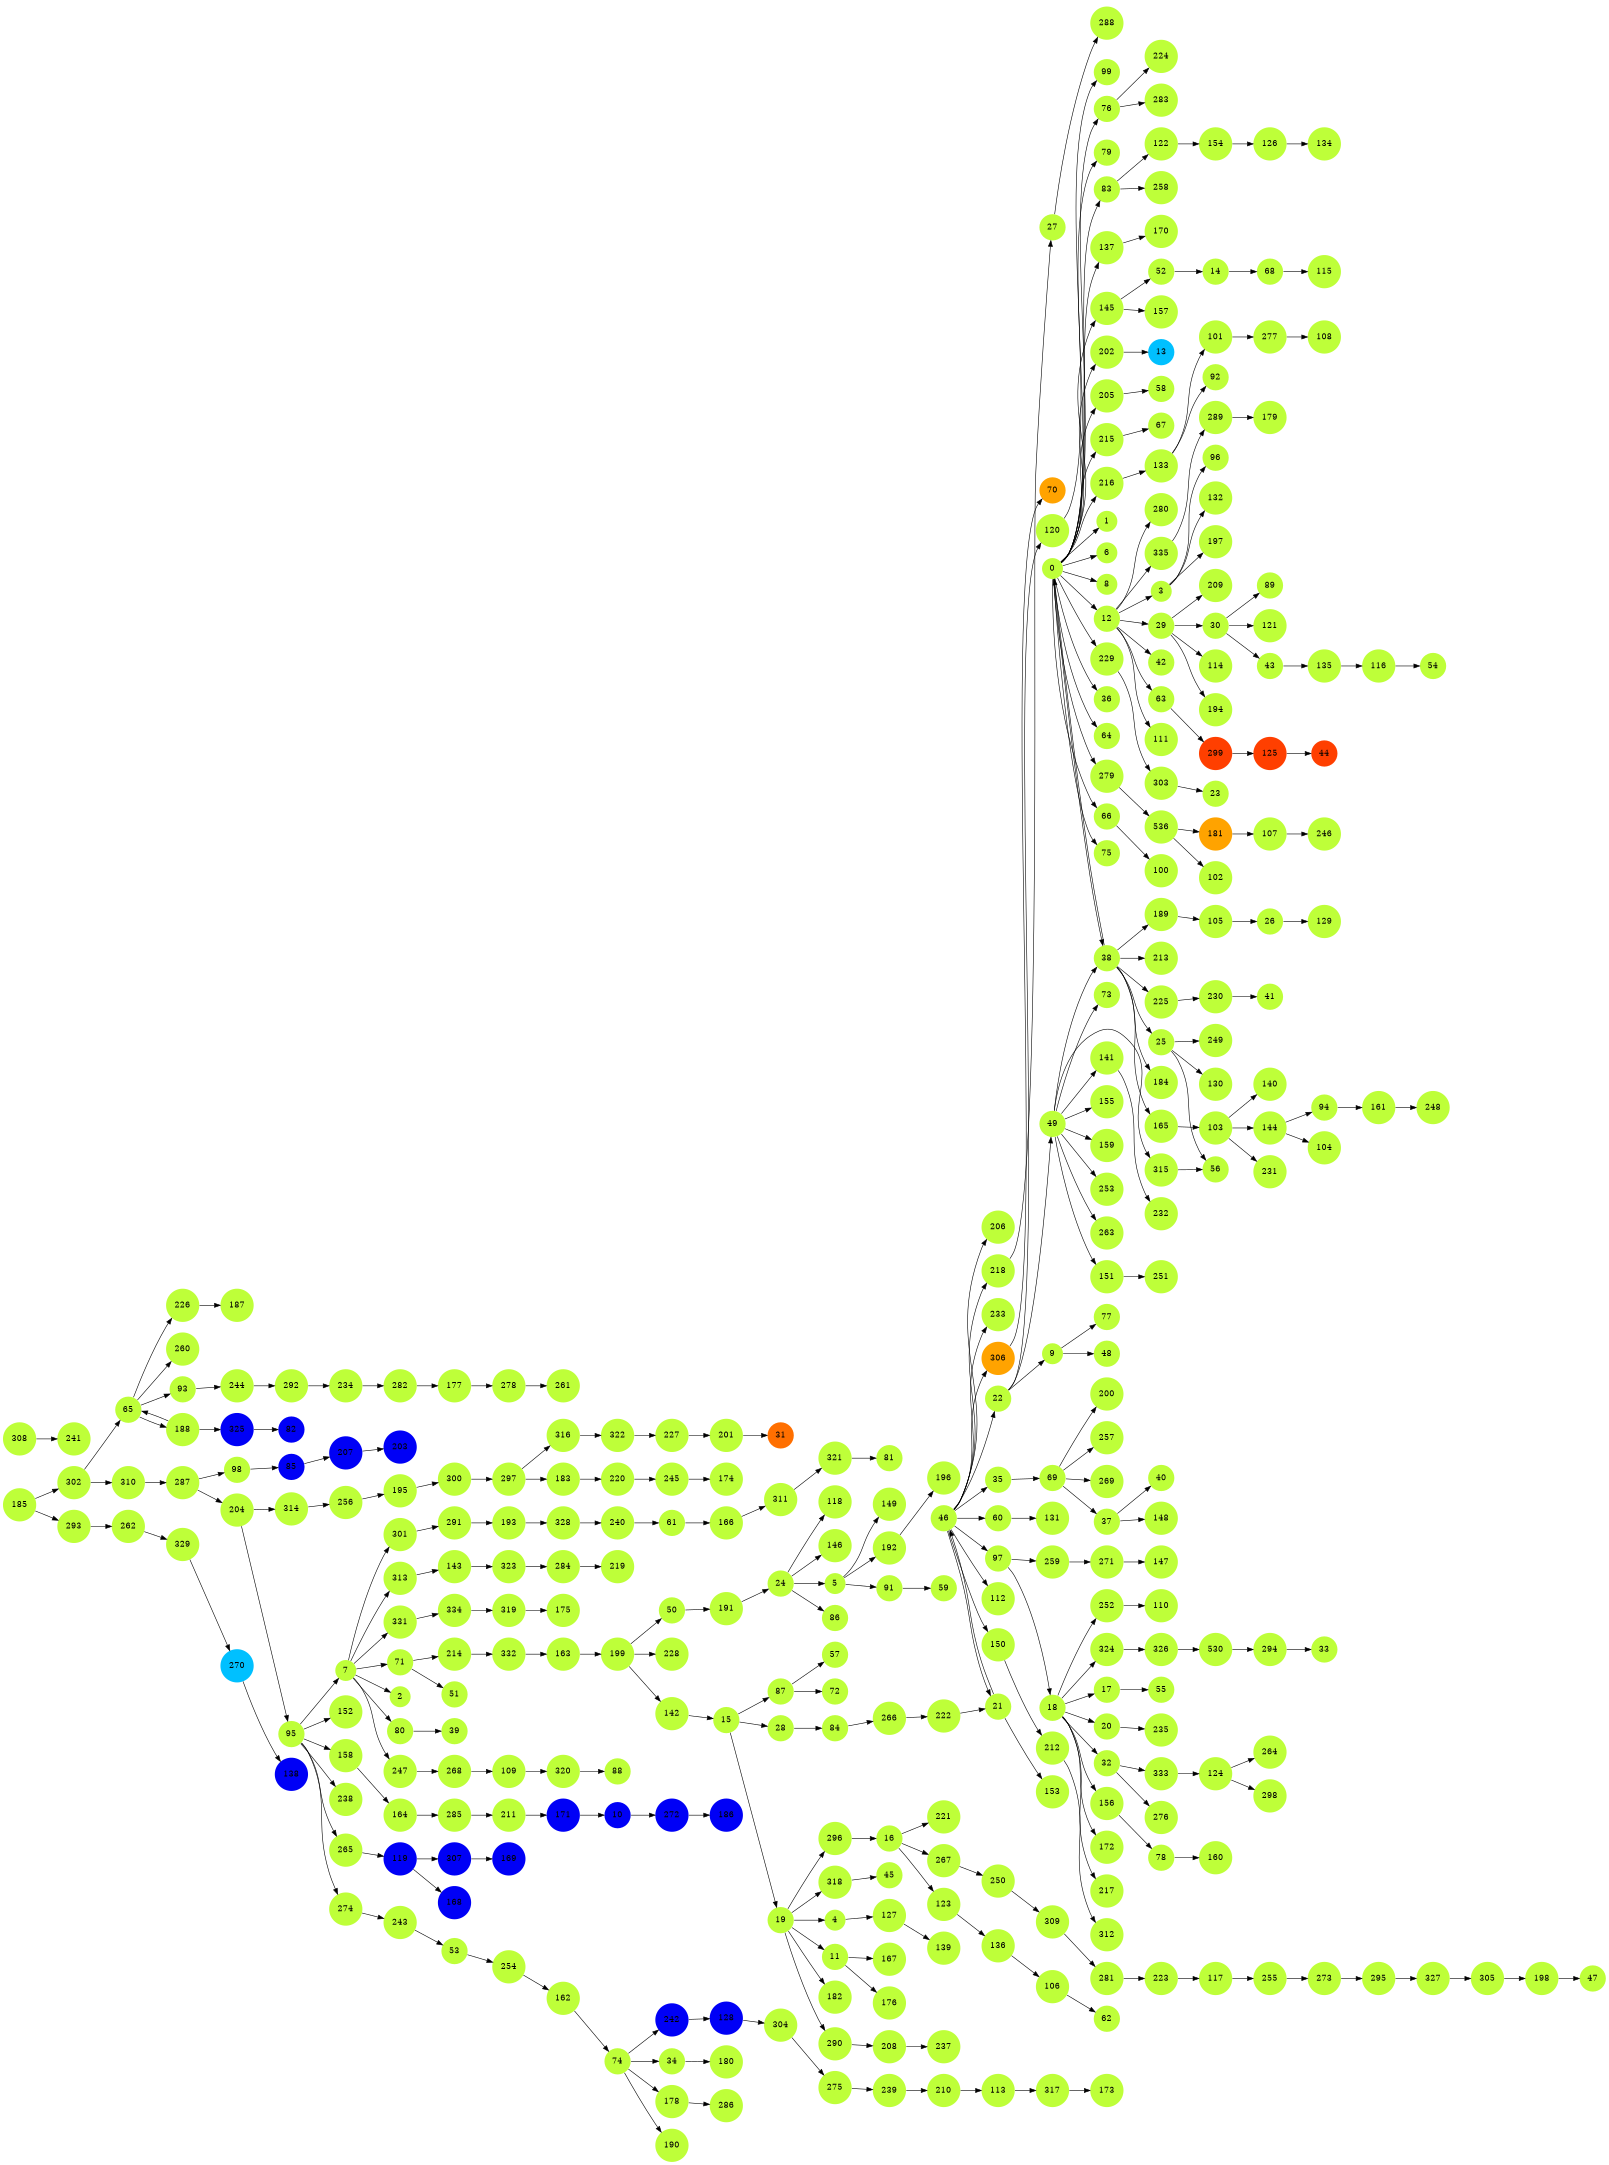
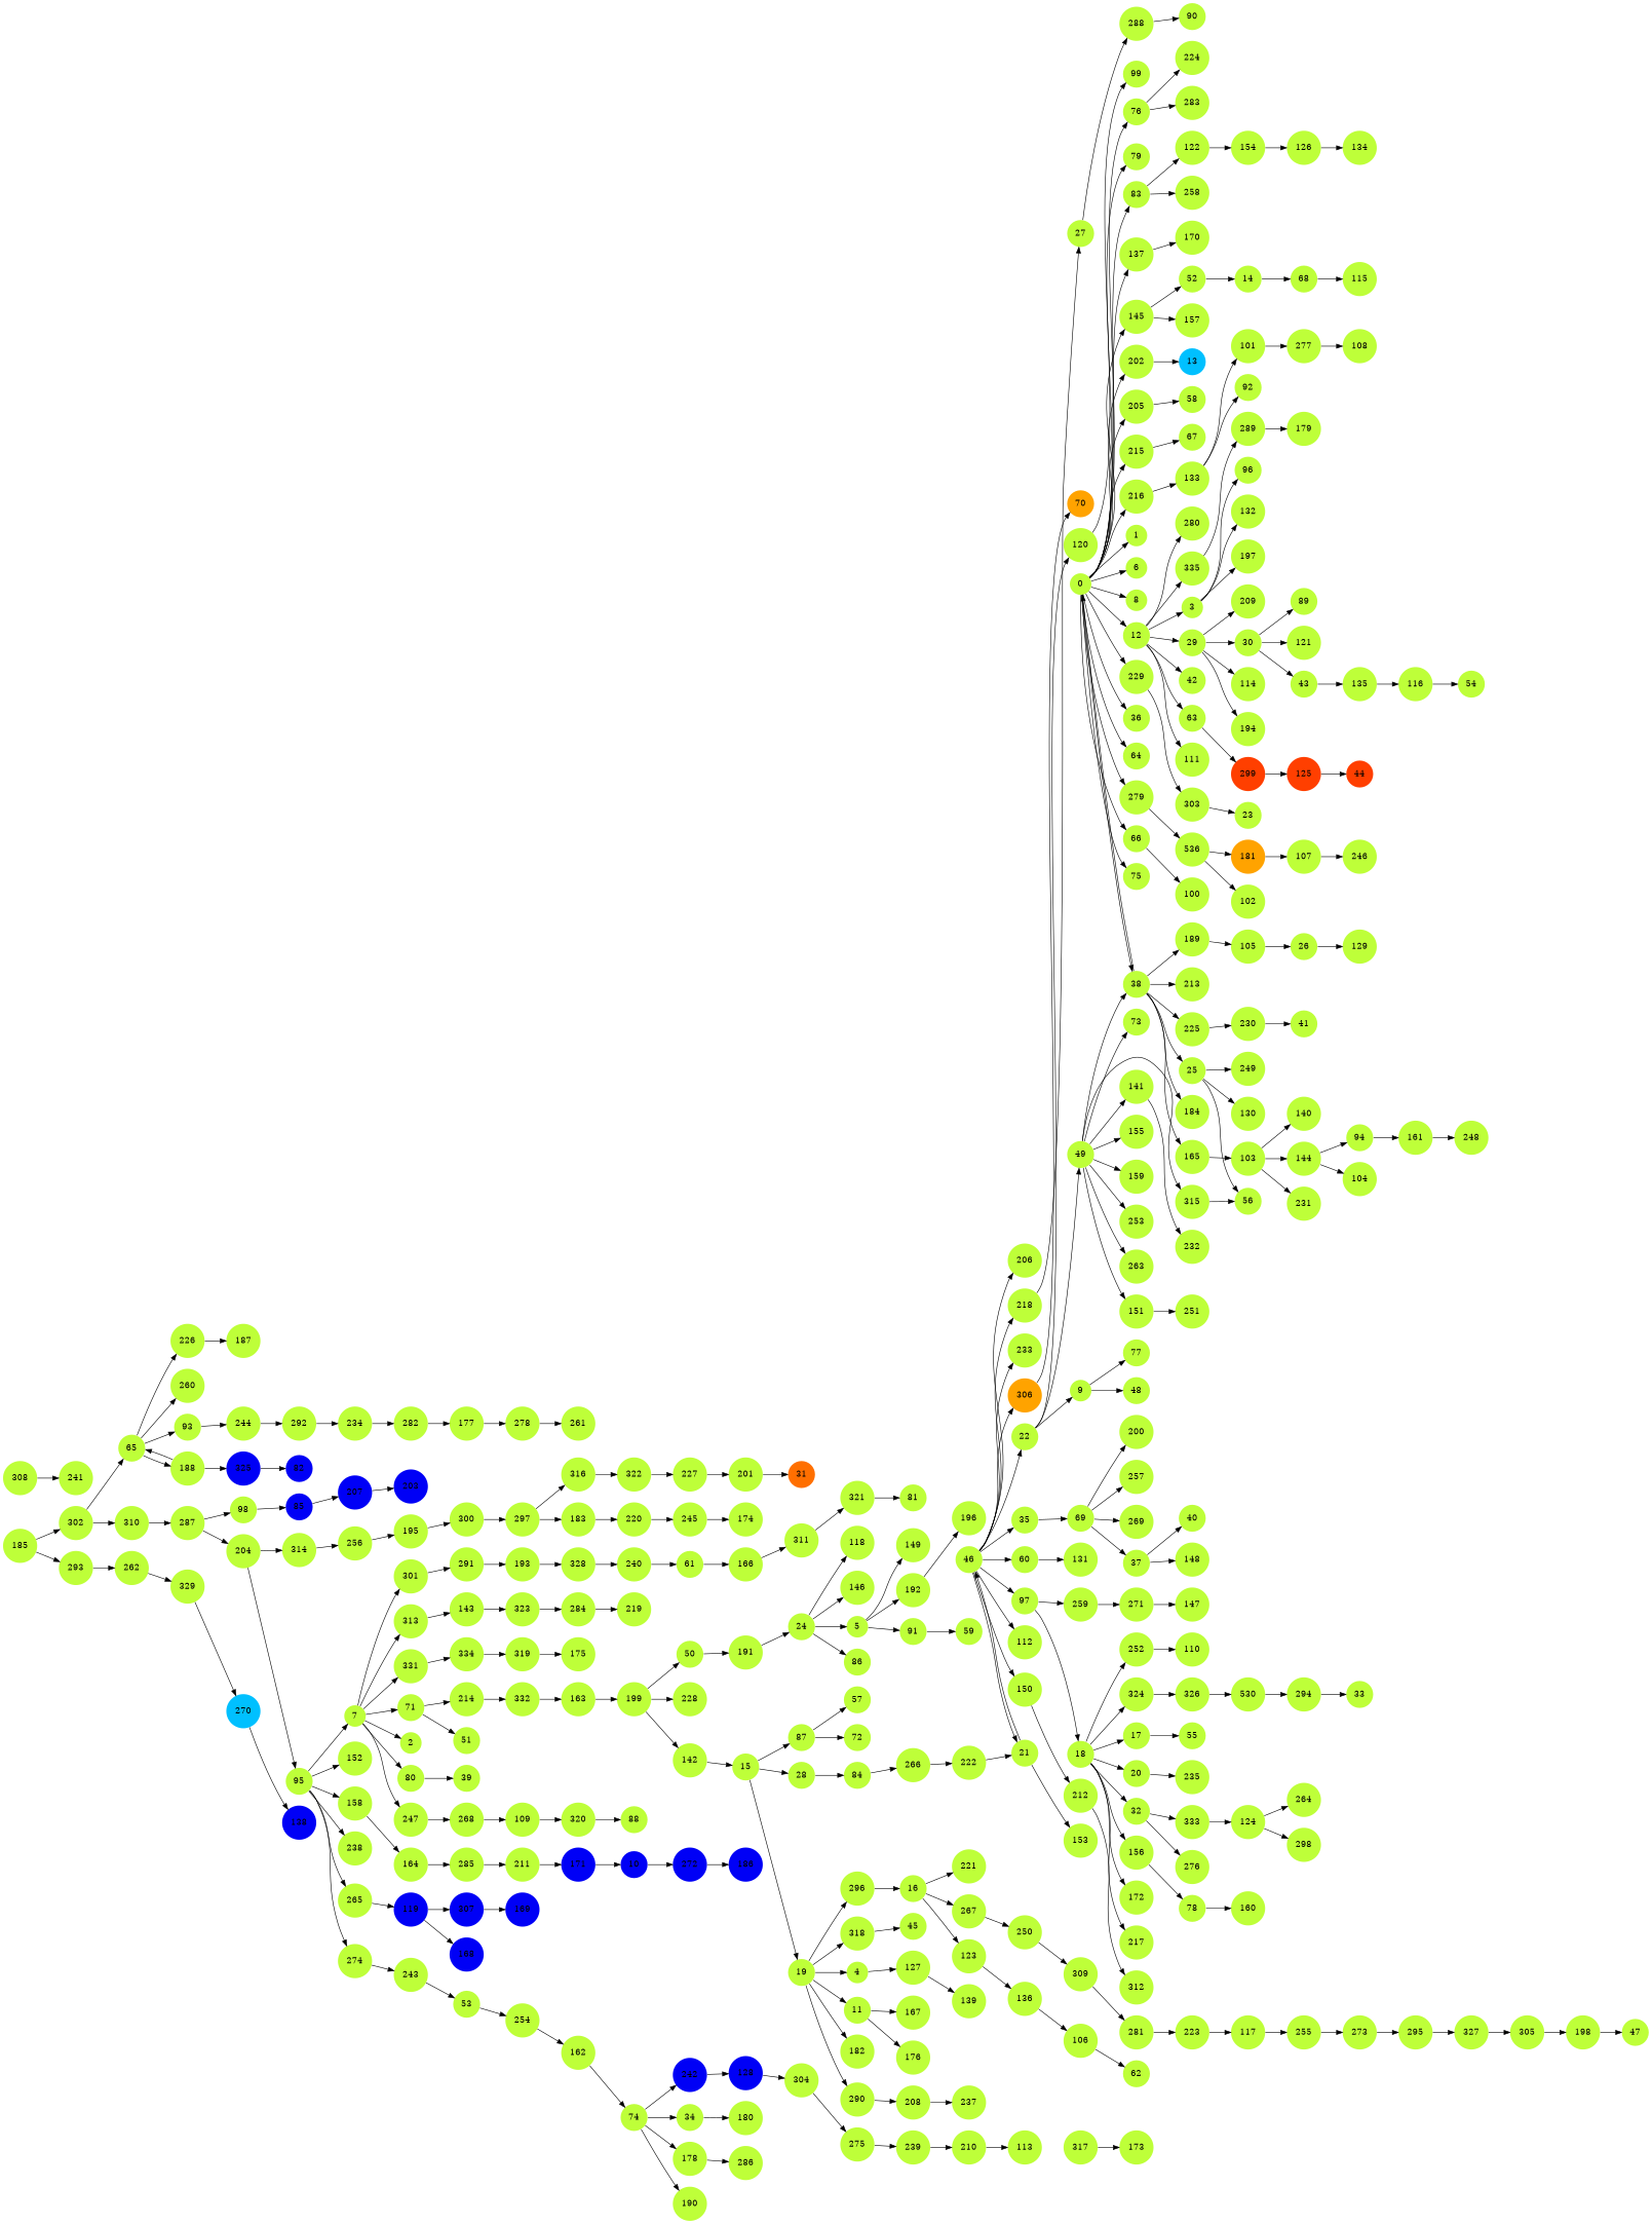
  digraph {
    rankdir=LR
    node [fillcolor="#beff39" penwidth=0 shape=circle style=filled]
    0
    1
    6
    8
    12
    36
    38
    64
    66
    75
    76
    79
    83
    137
    145
    202
    205
    215
    216
    229
    279
    3
    29
    42
    63
    111
    280
    335
    25
    165
    184
    189
    213
    225
    100
    224
    283
    122
    258
    170
    52
    157
    13 [fillcolor="#00c0ff"]
    58
    67
    133
    303
    n48 [label=536]
    96
    132
    197
    4
    127
    139
    5
    91
    149
    192
    59
    196
    7
    2
    71
    80
    247
    301
    313
    331
    51
    214
    39
    268
    291
    143
    334
    9
    48
    77
    10 [fillcolor="#0000f6"]
    272 [fillcolor="#0000f6"]
    186 [fillcolor="#0000f6"]
    11
    167
    176
    30
    114
    194
    209
    299 [fillcolor="#ff3f00"]
    289
    14
    68
    115
    15
    19
    28
    87
    182
    290
    296
    318
    84
    57
    72
    16
    123
    221
    267
    136
    250
    17
    55
    18
    20
    32
    156
    172
    217
    252
    324
    235
    276
    333
    78
    110
    326
    208
    45
    21
    46
    153
    22
    35
    60
    97
    112
    150
    206
    218
    233
    306 [fillcolor="#ffa300"]
    49
    120
    73
    141
    151
    155
    159
    253
    263
    315
    99
    24
    86
    118
    146
    56
    130
    249
    26
    129
    27
    288
+   90
    266
    43
    89
    121
    135
    31 [fillcolor="#ff6f00"]
    124
    34
    180
    69
    37
    200
    257
    269
    40
    148
    103
    105
    230
    116
    44 [fillcolor="#ff3f00"]
    131
    259
    212
    70 [fillcolor="#ffa300"]
    232
    251
    50
    191
    53
    254
    162
    61
    166
    311
    125 [fillcolor="#ff3f00"]
    65
    93
    188
    226
    260
    244
    325 [fillcolor="#0000f6"]
    187
    332
    74
    178
    190
    242 [fillcolor="#0000f6"]
    286
    128 [fillcolor="#0000f6"]
    160
    82 [fillcolor="#0000f6"]
    154
    222
    85 [fillcolor="#0000f6"]
    207 [fillcolor="#0000f6"]
    203 [fillcolor="#0000f6"]
    292
    94
    161
    248
    95
    152
    158
    238
    265
    274
    164
    119 [fillcolor="#0000f6"]
    243
    271
    98
    101
    277
    108
    140
    144
    231
    104
    106
    62
    107
    246
    109
    320
    88
    113
    317
    173
    54
    117
    255
    273
    168 [fillcolor="#0000f6"]
    307 [fillcolor="#0000f6"]
    169 [fillcolor="#0000f6"]
    126
    264
    298
    134
    304
    275
    92
    138 [fillcolor="#0000f6"]
    142
    323
    284
    312
    285
    163
    199
    228
    211
    321
    171 [fillcolor="#0000f6"]
    177
    278
    261
    181 [fillcolor="#ffa300"]
    183
    220
    245
    185
    293
    302
    262
    310
    193
    328
    240
    195
    300
    297
    198
    47
    201
    204
    314
    256
    237
    210
    174
    223
    41
    227
    23
    234
    282
    102
    239
    308
    241
    309
    281
    295
    147
    329
    270 [fillcolor="#00c0ff"]
    327
    219
    287
    179
    294
    33
    305
    316
    322
    81
    319
    175
    n336 [label=530]
    0 -> 1
    0 -> 6
    0 -> 8
    0 -> 12
    0 -> 36
    0 -> 38
    0 -> 64
    0 -> 66
    0 -> 75
    0 -> 76
    0 -> 79
    0 -> 83
    0 -> 137
    0 -> 145
    0 -> 202
    0 -> 205
    0 -> 215
    0 -> 216
    0 -> 229
    0 -> 279
    12 -> 3
    12 -> 29
    12 -> 42
    12 -> 63
    12 -> 111
    12 -> 280
    12 -> 335
    38 -> 0
    38 -> 25
    38 -> 165
    38 -> 184
    38 -> 189
    38 -> 213
    38 -> 225
    66 -> 100
    76 -> 224
    76 -> 283
    83 -> 122
    83 -> 258
    137 -> 170
    145 -> 52
    145 -> 157
    202 -> 13
    205 -> 58
    215 -> 67
    216 -> 133
    229 -> 303
    279 -> n48
    3 -> 96
    3 -> 132
    3 -> 197
    29 -> 30
    29 -> 114
    29 -> 194
    29 -> 209
    63 -> 299
    335 -> 289
    25 -> 56
    25 -> 130
    25 -> 249
    165 -> 103
    189 -> 105
    225 -> 230
    122 -> 154
    52 -> 14
    133 -> 101
    133 -> 92
    303 -> 23
    n48 -> 181
    n48 -> 102
    4 -> 127
    127 -> 139
    5 -> 91
    5 -> 149
    5 -> 192
    91 -> 59
    192 -> 196
    7 -> 2
    7 -> 71
    7 -> 80
    7 -> 247
    7 -> 301
    7 -> 313
    7 -> 331
    71 -> 51
    71 -> 214
    80 -> 39
    247 -> 268
    301 -> 291
    313 -> 143
    331 -> 334
    214 -> 332
    268 -> 109
    291 -> 193
    143 -> 323
    334 -> 319
    9 -> 48
    9 -> 77
    10 -> 272
    272 -> 186
    11 -> 167
    11 -> 176
    30 -> 43
    30 -> 89
    30 -> 121
    299 -> 125
    289 -> 179
    14 -> 68
    68 -> 115
    15 -> 19
    15 -> 28
    15 -> 87
    19 -> 4
    19 -> 11
    19 -> 182
    19 -> 290
    19 -> 296
    19 -> 318
    28 -> 84
    87 -> 57
    87 -> 72
    290 -> 208
    296 -> 16
    318 -> 45
    84 -> 266
    16 -> 123
    16 -> 221
    16 -> 267
    123 -> 136
    267 -> 250
    136 -> 106
    250 -> 309
    17 -> 55
    18 -> 17
    18 -> 20
    18 -> 32
    18 -> 156
    18 -> 172
    18 -> 217
    18 -> 252
    18 -> 324
    20 -> 235
    32 -> 276
    32 -> 333
    156 -> 78
    252 -> 110
    324 -> 326
    333 -> 124
    78 -> 160
    326 -> n336
    208 -> 237
    21 -> 46
    21 -> 153
    46 -> 21
    46 -> 22
    46 -> 35
    46 -> 60
    46 -> 97
    46 -> 112
    46 -> 150
    46 -> 206
    46 -> 218
    46 -> 233
    46 -> 306
    22 -> 9
    22 -> 49
    22 -> 120
    35 -> 69
    60 -> 131
    97 -> 18
    97 -> 259
    150 -> 212
    218 -> 27
    306 -> 70
    49 -> 38
    49 -> 73
    49 -> 141
    49 -> 151
    49 -> 155
    49 -> 159
    49 -> 253
    49 -> 263
    49 -> 315
    120 -> 99
    141 -> 232
    151 -> 251
    315 -> 56
    24 -> 5
    24 -> 86
    24 -> 118
    24 -> 146
    26 -> 129
    27 -> 288
+   288 -> 90
    266 -> 222
    43 -> 135
    135 -> 116
    124 -> 264
    124 -> 298
    34 -> 180
    69 -> 37
    69 -> 200
    69 -> 257
    69 -> 269
    37 -> 40
    37 -> 148
    103 -> 140
    103 -> 144
    103 -> 231
    105 -> 26
    230 -> 41
    116 -> 54
    259 -> 271
    212 -> 312
    50 -> 191
    191 -> 24
    53 -> 254
    254 -> 162
    162 -> 74
    61 -> 166
    166 -> 311
    311 -> 321
    125 -> 44
    65 -> 93
    65 -> 188
    65 -> 226
    65 -> 260
    93 -> 244
    188 -> 65
    188 -> 325
    226 -> 187
    244 -> 292
    325 -> 82
    332 -> 163
    74 -> 34
    74 -> 178
    74 -> 190
    74 -> 242
    178 -> 286
    242 -> 128
    128 -> 304
    154 -> 126
    222 -> 21
    85 -> 207
    207 -> 203
    292 -> 234
    94 -> 161
    161 -> 248
    95 -> 7
    95 -> 152
    95 -> 158
    95 -> 238
    95 -> 265
    95 -> 274
    158 -> 164
    265 -> 119
    274 -> 243
    164 -> 285
    119 -> 168
    119 -> 307
    243 -> 53
    271 -> 147
    98 -> 85
    101 -> 277
    277 -> 108
    144 -> 94
    144 -> 104
    106 -> 62
    107 -> 246
    109 -> 320
    320 -> 88
-   113 -> 317
    317 -> 173
    117 -> 255
    255 -> 273
    273 -> 295
    307 -> 169
    126 -> 134
    304 -> 275
    275 -> 239
    142 -> 15
    323 -> 284
    284 -> 219
    285 -> 211
    163 -> 199
    199 -> 50
    199 -> 142
    199 -> 228
    211 -> 171
    321 -> 81
    171 -> 10
    177 -> 278
    278 -> 261
    181 -> 107
    183 -> 220
    220 -> 245
    245 -> 174
    185 -> 293
    185 -> 302
    293 -> 262
    302 -> 65
    302 -> 310
    262 -> 329
    310 -> 287
    193 -> 328
    328 -> 240
    240 -> 61
    195 -> 300
    300 -> 297
    297 -> 183
    297 -> 316
    198 -> 47
    201 -> 31
    204 -> 95
    204 -> 314
    314 -> 256
    256 -> 195
    210 -> 113
    223 -> 117
    227 -> 201
    234 -> 282
    282 -> 177
    239 -> 210
    308 -> 241
    309 -> 281
    281 -> 223
    295 -> 327
    329 -> 270
    270 -> 138
    327 -> 305
    287 -> 98
    287 -> 204
    294 -> 33
    305 -> 198
    316 -> 322
    322 -> 227
    319 -> 175
    n336 -> 294
  }
